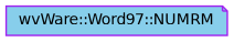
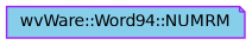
  digraph {
    rankdir=LR
-   n1 [color=purple fillcolor=skyblue fontname=Helvetica fontsize=10 height=0.2 label="wvWare::Word97::NUMRM" shape=note style=filled width=0.4]
+   n1 [color=purple fillcolor=skyblue fontname=Helvetica fontsize=10 height=0.2 label="wvWare::Word94::NUMRM" shape=note style=filled width=0.4]
  }
